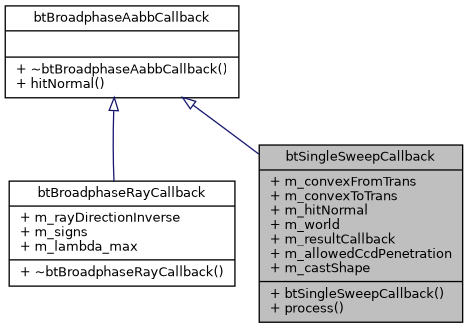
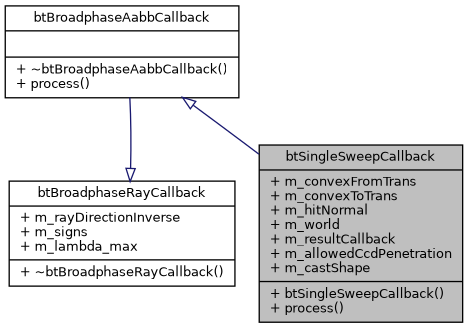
  digraph {
    node [color=black fillcolor=white fontname=Helvetica fontsize=10 shape=record style=filled]
    edge [arrowtail=empty color=midnightblue dir=back fontname=Helvetica fontsize=10 labelfontname=Helvetica labelfontsize=10 style=solid]
    n1 [fillcolor=grey75 fontcolor=black height=0.2 label="{btSingleSweepCallback\n|+ m_convexFromTrans\l+ m_convexToTrans\l+ m_hitNormal\l+ m_world\l+ m_resultCallback\l+ m_allowedCcdPenetration\l+ m_castShape\l|+ btSingleSweepCallback()\l+ process()\l}" width=0.4]
    n2 [height=0.2 label="{btBroadphaseRayCallback\n|+ m_rayDirectionInverse\l+ m_signs\l+ m_lambda_max\l|+ ~btBroadphaseRayCallback()\l}" width=0.4]
-   n3 [height=0.2 label="{btBroadphaseAabbCallback\n||+ ~btBroadphaseAabbCallback()\l+ hitNormal()\l}" width=0.4]
+   n3 [height=0.2 label="{btBroadphaseAabbCallback\n||+ ~btBroadphaseAabbCallback()\l+ process()\l}" width=0.4]
    n3 -> n1
-   n3 -> n2
+   n2 -> n3
  }
